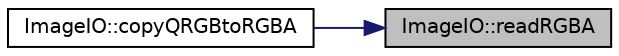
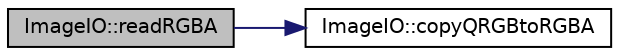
  digraph {
    rankdir=LR
    node [color=black fontname=Helvetica fontsize=10 shape=record style=filled]
    n1 [fillcolor=grey75 fontcolor=black height=0.2 label="ImageIO::readRGBA" width=0.4]
    n2 [fillcolor=white height=0.2 label="ImageIO::copyQRGBtoRGBA" width=0.4]
-   n2 -> n1 [color=midnightblue fontname=Helvetica fontsize=10 labelfontname=Helvetica labelfontsize=10 style=solid]
+   n1 -> n2 [color=midnightblue fontname=Helvetica fontsize=10 labelfontname=Helvetica labelfontsize=10 style=solid]
  }
